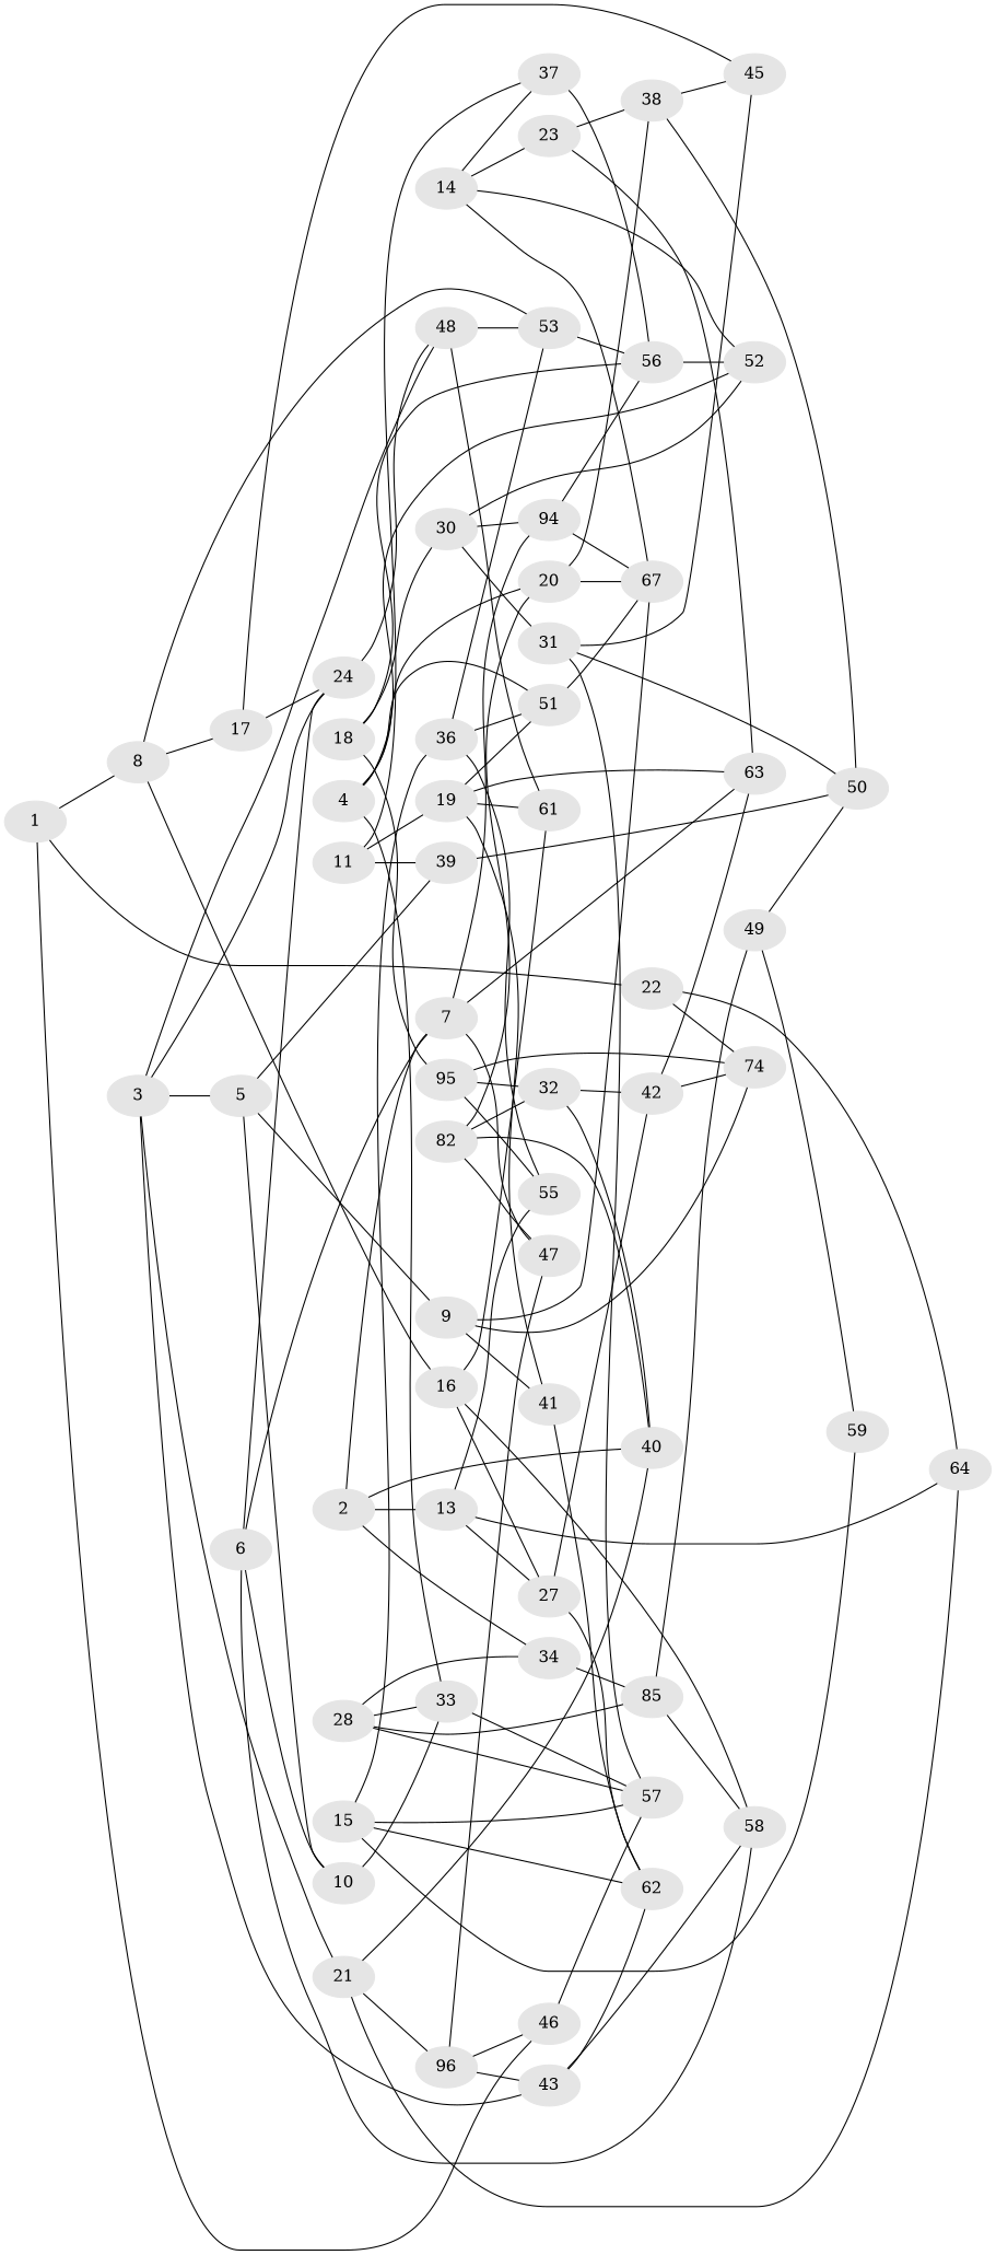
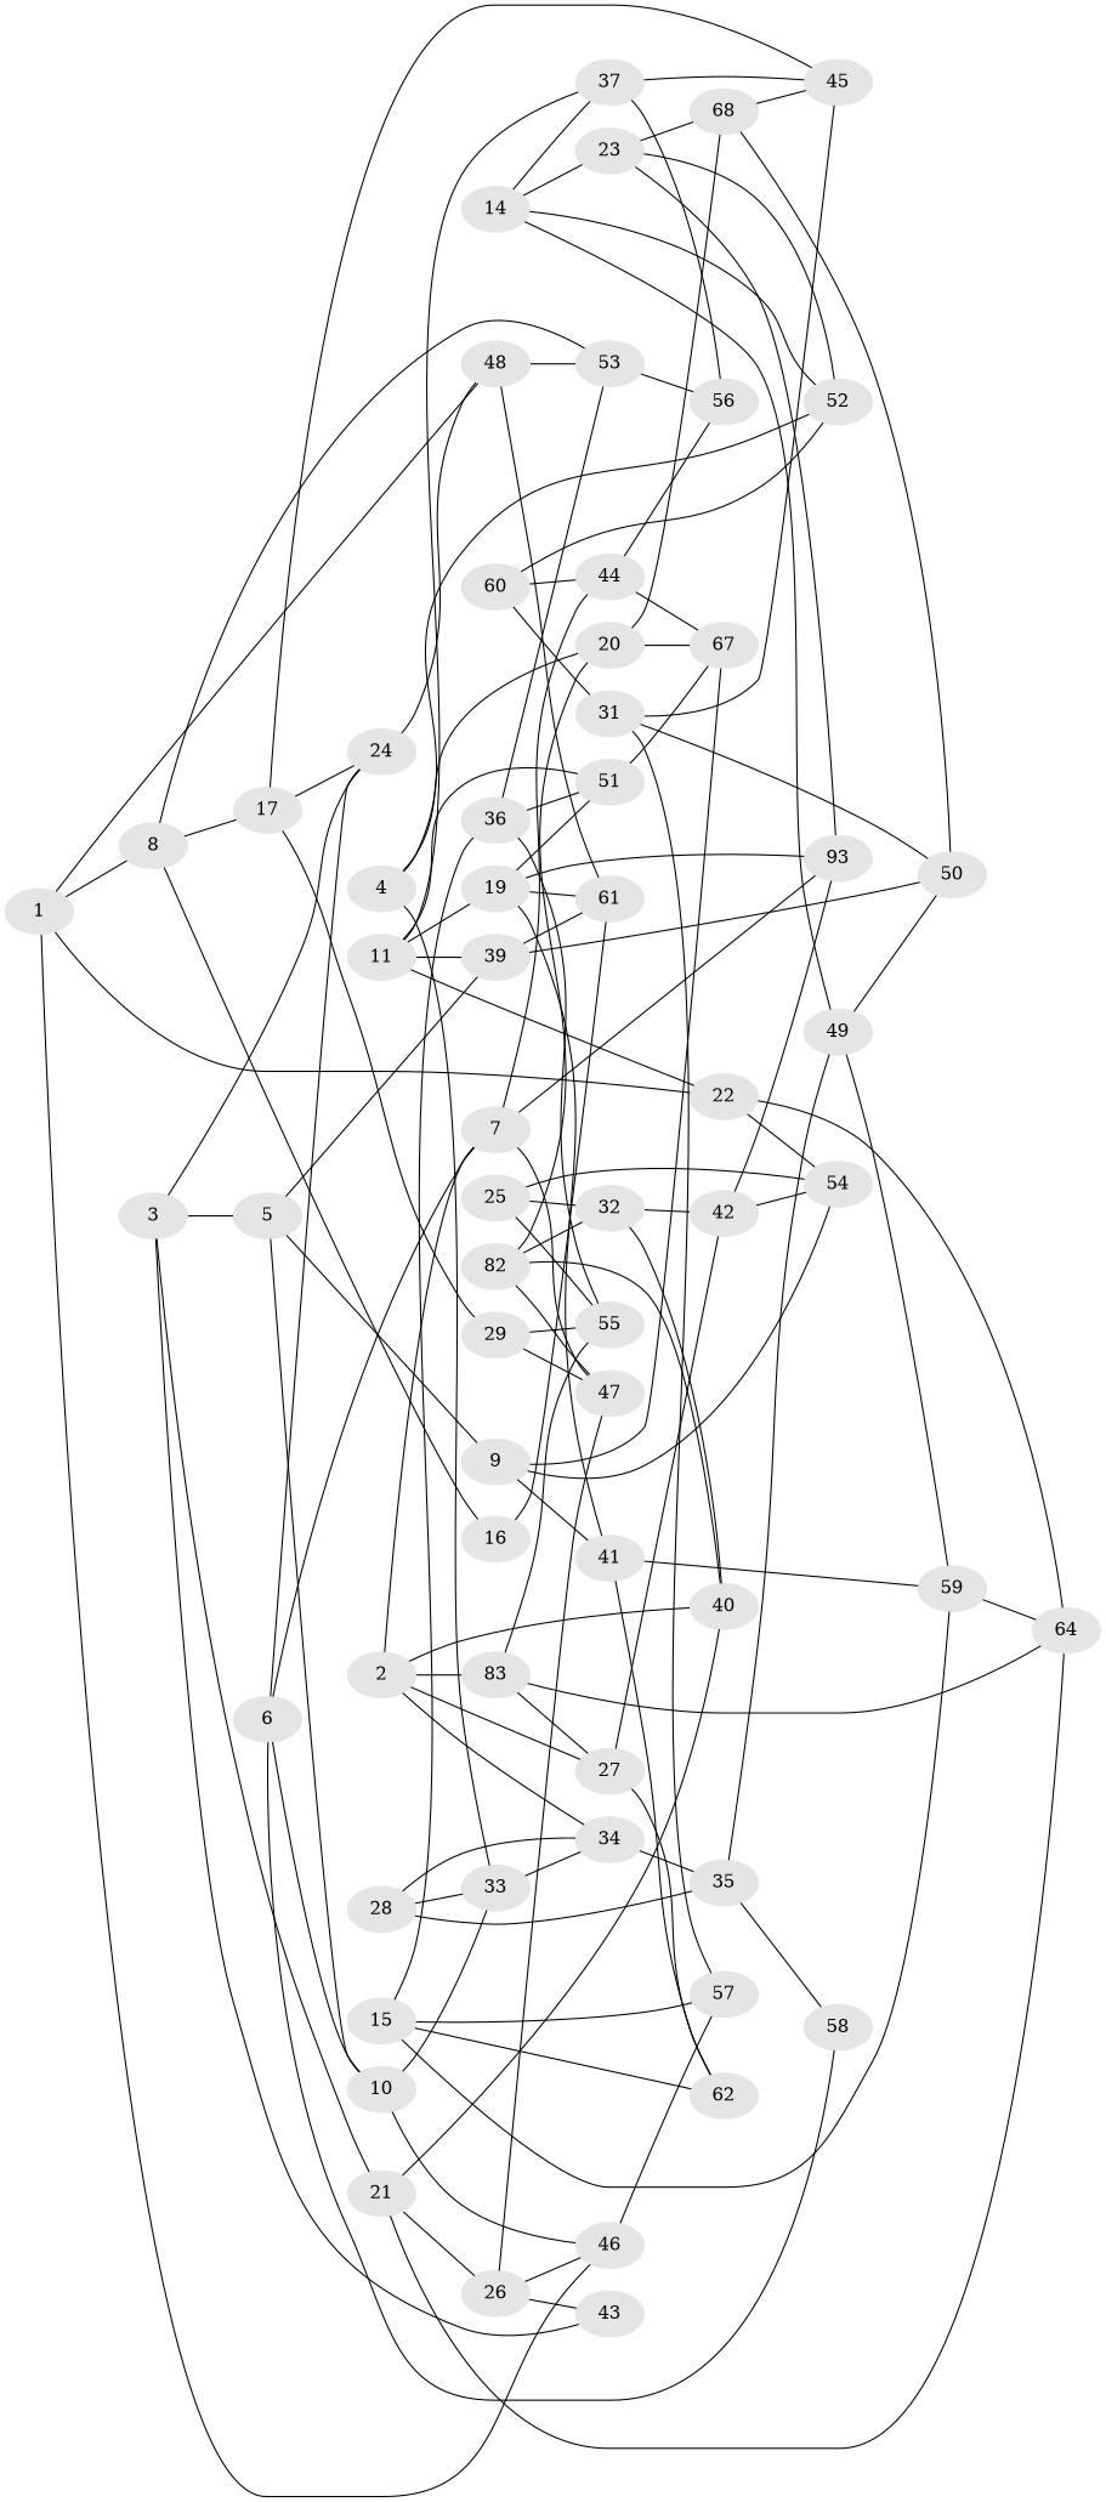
  graph {
    rankdir=LR
    node [color=gray90 style=filled]
    1
    8
    22
    46
    48
    16
    17
    53
-   54 [label=74]
+   54
    64
    57
    61
    2
    7
-   13
+   13 [label=83]
    34
    40
-   44 [label=94]
-   63
+   44
+   63 [label=93]
    47
    27
    55
-   35 [label=85]
+   35
    3
    5
    21
    24
    43
    9
    10
    39
-   26 [label=96]
+   26
    58
    62
    4
    20
    33
    51
    52
    n40 [label=67]
-   38
+   38 [label=68]
    41
    50
    6
    56
+   29
    45
    59
    11
    37
    19
    n52 [label=82]
    32
    42
    14
    23
    49
    15
    36
-   18
-   25 [label=95]
-   30
+   25
+   30 [label=60]
    31
    28
    1 -- 8
    1 -- 22
    1 -- 46
-   3 -- 48
+   1 -- 48
    8 -- 16
    8 -- 17
    8 -- 53
    22 -- 54
    22 -- 64
    46 -- 57
    48 -- 53
    48 -- 61
    16 -- 61
-   16 -- 27
-   16 -- 58
+   2 -- 27
    17 -- 24
+   17 -- 29
    17 -- 45
    53 -- 56
    2 -- 7
    2 -- 13
    2 -- 34
    2 -- 40
    7 -- 44
    7 -- 63
    7 -- 47
    13 -- 64
    13 -- 27
    13 -- 55
    34 -- 35
    44 -- n40
    44 -- 56
    27 -- 62
    27 -- 42
    35 -- 58
    35 -- 49
    3 -- 5
    3 -- 21
    3 -- 24
    3 -- 43
    5 -- 9
    5 -- 10
    5 -- 39
    21 -- 64
    21 -- 40
    21 -- 26
    24 -- 48
-   43 -- 58
-   43 -- 62
    9 -- 54
    9 -- n40
    9 -- 41
+   10 -- 46
    10 -- 33
+   39 -- 61
    39 -- 50
    26 -- 46
    26 -- 47
    26 -- 43
    4 -- 20
    4 -- 33
-   4 -- 51
+   11 -- 51
    4 -- 52
    20 -- n40
    20 -- 38
-   33 -- 57
+   33 -- 34
    51 -- n40
    38 -- 50
    38 -- 45
    41 -- 62
+   41 -- 59
    6 -- 7
    6 -- 24
    6 -- 10
    6 -- 58
+   29 -- 47
+   29 -- 55
+   59 -- 64
+   11 -- 22
    11 -- 39
    11 -- 37
    11 -- 19
    37 -- 56
+   37 -- 45
    19 -- 61
    19 -- 63
    19 -- 51
    19 -- 41
    n52 -- 40
    n52 -- 47
    n52 -- 20
    n52 -- 32
    32 -- 40
    32 -- 42
    42 -- 54
    42 -- 63
    14 -- 52
    14 -- 37
    14 -- 23
-   14 -- n40
+   14 -- 49
    23 -- 63
-   56 -- 52
+   23 -- 52
    23 -- 38
    49 -- 50
    49 -- 59
    15 -- 57
    15 -- 62
    15 -- 59
    15 -- 36
    36 -- 53
    36 -- 55
    36 -- 51
-   18 -- 56
-   18 -- 25
-   18 -- 30
    25 -- 54
    25 -- 55
    25 -- 32
    30 -- 44
    30 -- 52
    30 -- 31
    31 -- 57
    31 -- 50
    31 -- 45
-   28 -- 57
    28 -- 34
    28 -- 35
    28 -- 33
  }
